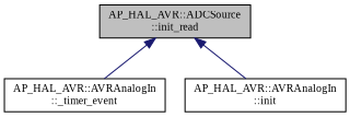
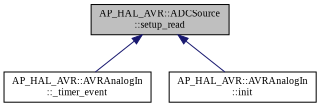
  digraph {
    fontname="Liberation Serif"
    rankdir=TB
    node [color=black fillcolor=white fontname="Liberation Serif" fontsize=10 shape=record style=filled]
    edge [color=midnightblue dir=back fontname="Liberation Serif" fontsize=10 labelfontname=Helvetica labelfontsize=10 style=solid]
-   n1 [fillcolor=grey75 fontcolor=black height=0.2 label="AP_HAL_AVR::ADCSource\l::init_read" width=0.4]
+   n1 [fillcolor=grey75 fontcolor=black height=0.2 label="AP_HAL_AVR::ADCSource\l::setup_read" width=0.4]
    n2 [height=0.2 label="AP_HAL_AVR::AVRAnalogIn\l::_timer_event" width=0.4]
    n3 [height=0.2 label="AP_HAL_AVR::AVRAnalogIn\l::init" width=0.4]
    n1 -> n2
    n1 -> n3
  }
